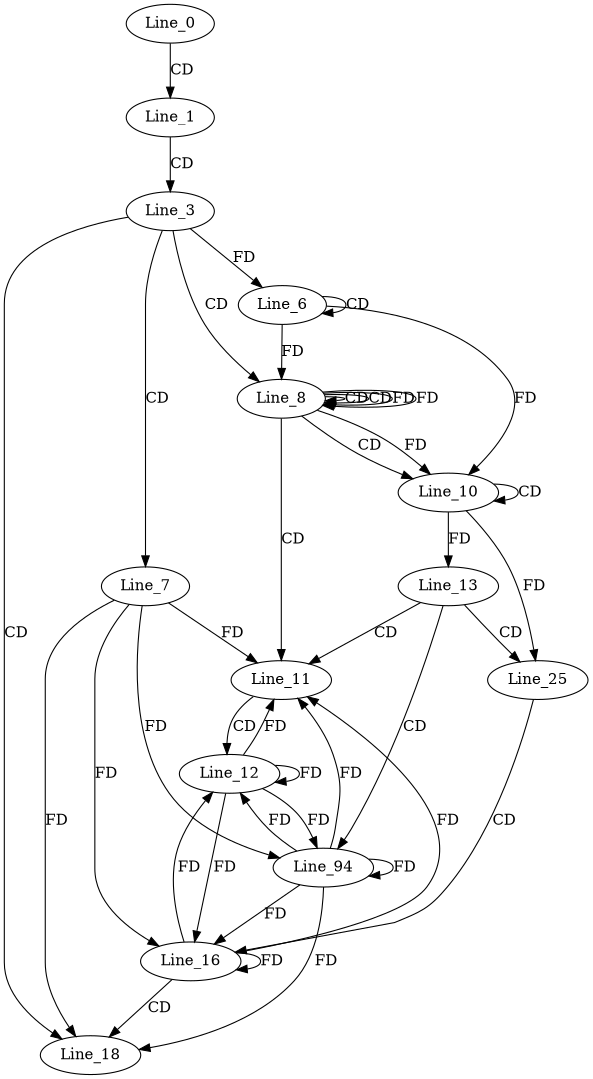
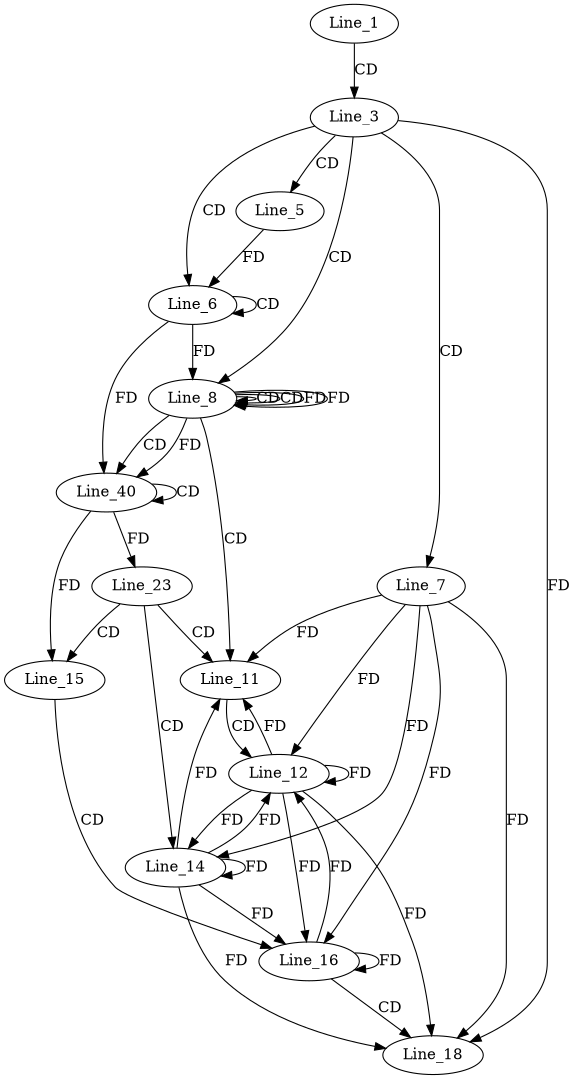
  digraph {
-   Line_0
    Line_1
    Line_3
+   Line_5
    Line_6
    Line_7
    Line_8
    Line_18
-   Line_10
+   Line_10 [label=Line_40]
    Line_11
    Line_12
-   Line_14 [label=Line_94]
+   Line_14
    Line_16
-   Line_13
-   Line_15 [label=Line_25]
-   Line_0 -> Line_1 [label=CD]
+   Line_13 [label=Line_23]
+   Line_15
    Line_1 -> Line_3 [label=CD]
-   Line_3 -> Line_6 [label=FD]
+   Line_3 -> Line_5 [label=CD]
+   Line_3 -> Line_6 [label=CD]
    Line_3 -> Line_7 [label=CD]
    Line_3 -> Line_8 [label=CD]
-   Line_3 -> Line_18 [label=CD]
+   Line_3 -> Line_18 [label=FD]
+   Line_5 -> Line_6 [label=FD]
    Line_6 -> Line_6 [label=CD]
    Line_6 -> Line_8 [label=FD]
    Line_6 -> Line_10 [label=FD]
    Line_7 -> Line_18 [label=FD]
    Line_7 -> Line_11 [label=FD]
+   Line_7 -> Line_12 [label=FD]
    Line_7 -> Line_14 [label=FD]
    Line_7 -> Line_16 [label=FD]
    Line_8 -> Line_8 [label=CD]
    Line_8 -> Line_8 [label=CD]
    Line_8 -> Line_8 [label=FD]
    Line_8 -> Line_8 [label=FD]
    Line_8 -> Line_10 [label=CD]
    Line_8 -> Line_10 [label=FD]
    Line_8 -> Line_11 [label=CD]
    Line_10 -> Line_10 [label=CD]
    Line_10 -> Line_13 [label=FD]
    Line_10 -> Line_15 [label=FD]
    Line_11 -> Line_12 [label=CD]
+   Line_12 -> Line_18 [label=FD]
    Line_12 -> Line_11 [label=FD]
    Line_12 -> Line_12 [label=FD]
    Line_12 -> Line_14 [label=FD]
    Line_12 -> Line_16 [label=FD]
    Line_14 -> Line_18 [label=FD]
    Line_14 -> Line_11 [label=FD]
    Line_14 -> Line_12 [label=FD]
    Line_14 -> Line_14 [label=FD]
    Line_14 -> Line_16 [label=FD]
    Line_16 -> Line_18 [label=CD]
-   Line_16 -> Line_11 [label=FD]
    Line_16 -> Line_12 [label=FD]
    Line_16 -> Line_16 [label=FD]
    Line_13 -> Line_11 [label=CD]
    Line_13 -> Line_14 [label=CD]
    Line_13 -> Line_15 [label=CD]
    Line_15 -> Line_16 [label=CD]
  }
